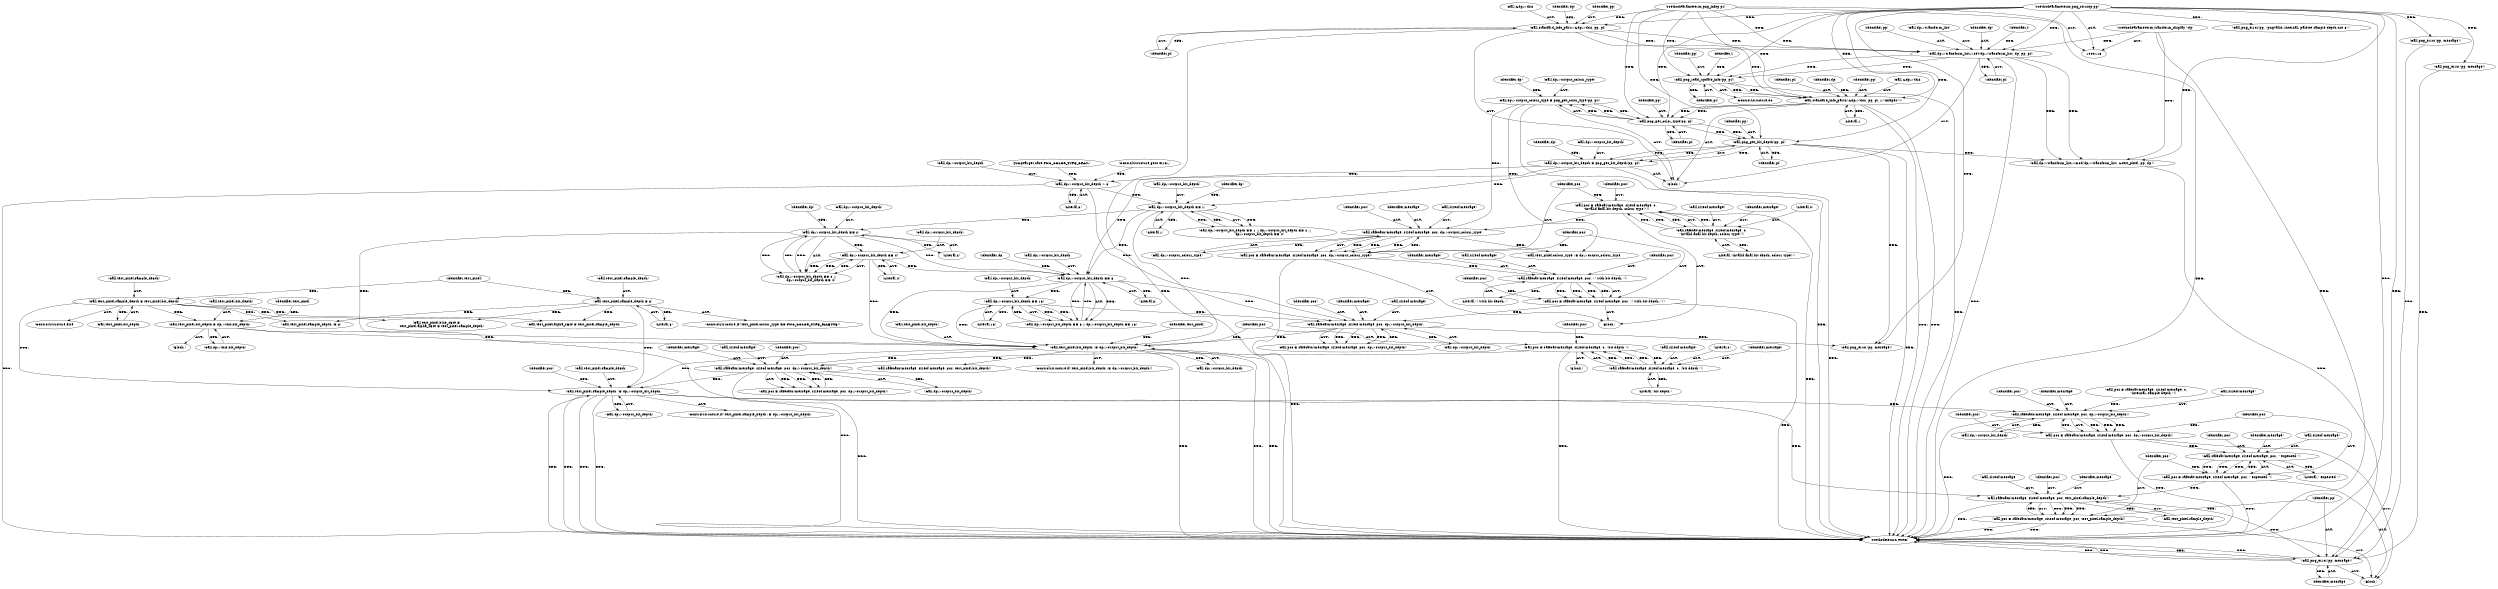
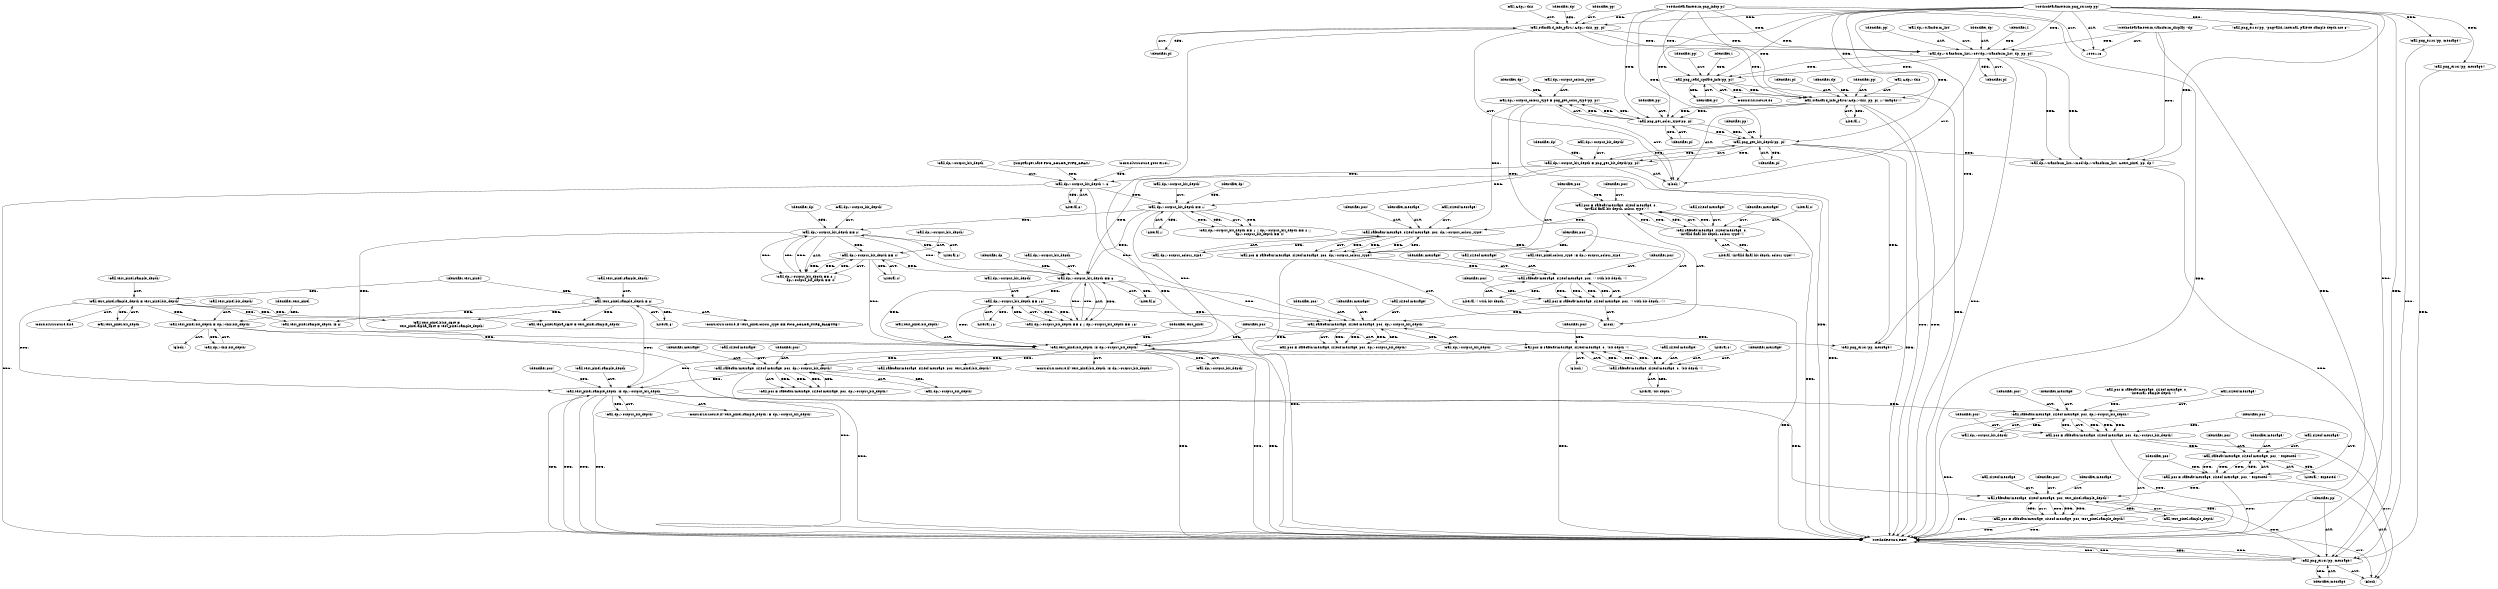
  digraph {
    n1 [label="(Call,test_pixel.sample_depth != dp->output_bit_depth)"]
    n2 [label="(Call,safecatn(message, sizeof message, pos, dp->output_bit_depth))"]
    n3 [label="(Call,safecatn(message, sizeof message, pos, test_pixel.sample_depth))"]
    n4 [label="(Call,dp->output_bit_depth)"]
-   n5 [label="(MethodReturn,TYPE)"]
+   n5 [label="(MethodReturn,RET)"]
    n6 [label="(ControlStructure,if (test_pixel.sample_depth != dp->output_bit_depth))"]
    n7 [label="(Call,pos = safecatn(message, sizeof message, pos, dp->output_bit_depth))"]
    n8 [label="(Call,dp->output_bit_depth)"]
    n9 [label="(Call,png_error(pp, message))"]
    n10 [label="(Call,pos = safecatn(message, sizeof message, pos, test_pixel.sample_depth))"]
    n11 [label="(Call,test_pixel.sample_depth)"]
    n12 [label="(Call,test_pixel.sample_depth = test_pixel.bit_depth)"]
    n13 [label="(ControlStructure,else)"]
    n14 [label="(Call,test_pixel.alpha_sBIT = test_pixel.sample_depth)"]
    n15 [label="(Call,test_pixel.bit_depth)"]
    n16 [label="(Call,test_pixel.blue_sBIT =\n          test_pixel.alpha_sBIT = test_pixel.sample_depth)"]
    n17 [label="(Call,test_pixel.sample_depth != 8)"]
    n18 [label="(Call,test_pixel.bit_depth = dp->this.bit_depth)"]
    n19 [label="(Call,test_pixel.bit_depth != dp->output_bit_depth)"]
    n20 [label="(Block,)"]
    n21 [label="(Call,dp->this.bit_depth)"]
    n22 [label="(Call,safecatn(message, sizeof message, pos, dp->output_bit_depth))"]
    n23 [label="(Call,dp->output_bit_depth)"]
    n24 [label="(Call,safecatn(message, sizeof message, pos, test_pixel.bit_depth))"]
    n25 [label="(ControlStructure,if (test_pixel.bit_depth != dp->output_bit_depth))"]
    n26 [label="(Call,test_pixel.sample_depth = 8)"]
    n27 [label="(Literal,8)"]
    n28 [label="(ControlStructure,if (test_pixel.colour_type == PNG_COLOR_TYPE_PALETTE))"]
    n29 [label="(Call,pos = safecatn(message, sizeof message, pos, dp->output_bit_depth))"]
    n30 [label="(Call,dp->output_bit_depth)"]
    n31 [label="(Call,dp->output_bit_depth == 16)"]
    n32 [label="(Call,safecatn(message, sizeof message, pos, dp->output_bit_depth))"]
    n33 [label="(Call,dp->output_bit_depth == 8 || dp->output_bit_depth == 16)"]
    n34 [label="(Literal,16)"]
    n35 [label="(Call,png_error(pp, message))"]
    n36 [label="(Call,dp->output_bit_depth)"]
    n37 [label="(Call,pos = safecatn(message, sizeof message, pos, dp->output_bit_depth))"]
    n38 [label="(Call,dp->output_bit_depth == 8)"]
    n39 [label="(Literal,8)"]
    n40 [label="(Call,dp->output_bit_depth = png_get_bit_depth(pp, pi))"]
    n41 [label="(Call,png_get_bit_depth(pp, pi))"]
    n42 [label="(Call,dp->output_bit_depth == 1)"]
    n43 [label="(Call,dp->output_bit_depth > 8)"]
    n44 [label="(Block,)"]
    n45 [label="(Identifier,pi)"]
    n46 [label="(Call,dp->transform_list->mod(dp->transform_list, &test_pixel, pp, dp))"]
    n47 [label="(Call,dp->output_bit_depth == 2)"]
    n48 [label="(Literal,1)"]
    n49 [label="(Call,dp->output_bit_depth == 1 || dp->output_bit_depth == 2 ||\n         dp->output_bit_depth == 4)"]
    n50 [label="(Literal,8)"]
    n51 [label="(Call,png_get_color_type(pp, pi))"]
    n52 [label="(Call,dp->output_colour_type = png_get_color_type(pp, pi))"]
    n53 [label="(Identifier,pi)"]
    n54 [label="(Call,safecatn(message, sizeof message, pos, dp->output_colour_type))"]
    n55 [label="(Call,test_pixel.colour_type != dp->output_colour_type)"]
    n56 [label="(Call,standard_info_part2(&dp->this, pp, pi, 1/*images*/))"]
    n57 [label="(Literal,1)"]
    n58 [label="(Call,standard_info_part1(&dp->this, pp, pi))"]
    n59 [label="(Call,dp->transform_list->set(dp->transform_list, dp, pp, pi))"]
    n60 [label="(Identifier,pi)"]
    n61 [label="(Call,png_read_update_info(pp, pi))"]
    n62 [label="(Identifier,pi)"]
    n63 [label="(MethodParameterIn,png_structp pp)"]
    n64 [label="(Call,png_error(pp, \"pngvalid: internal: palette sample depth not 8\"))"]
    n65 [label="(Call,png_error(pp, message))"]
    n66 [label="(Call,png_error(pp, message))"]
    1000116
    n68 [label="(ControlStructure,do)"]
    n69 [label="(Identifier,pi)"]
    n70 [label="(Block,)"]
    n71 [label="(Identifier,message)"]
    n72 [label="(MethodParameterIn,png_infop pi)"]
    n73 [label="(MethodParameterIn,transform_display *dp)"]
    n74 [label="(Call,dp->output_bit_depth == 4)"]
    n75 [label="(Literal,2)"]
    n76 [label="(Call,dp->output_bit_depth == 2 ||\n         dp->output_bit_depth == 4)"]
    n77 [label="(Literal,4)"]
    n78 [label="(Call,pos = safecat(message, sizeof message, pos, \") with bit depth: \"))"]
    n79 [label="(Call,safecat(message, sizeof message, pos, \") with bit depth: \"))"]
    n80 [label="(Block,)"]
    n81 [label="(Literal,\") with bit depth: \")"]
    n82 [label="(Call,pos = safecatn(message, sizeof message, pos, dp->output_colour_type))"]
    n83 [label="(Call,dp->output_colour_type)"]
    n84 [label="(Call,pos = safecat(message, sizeof message, 0,\n \"invalid final bit depth: colour type(\"))"]
    n85 [label="(Call,safecat(message, sizeof message, 0,\n \"invalid final bit depth: colour type(\"))"]
    n86 [label="(Literal,\"invalid final bit depth: colour type(\")"]
    n87 [label="(Call,pos = safecat(message, sizeof message, 0, \"bit depth \"))"]
    n88 [label="(Call,safecat(message, sizeof message, 0, \"bit depth \"))"]
    n89 [label="(Block,)"]
    n90 [label="(Literal,\"bit depth \")"]
    n91 [label="(Call,safecat(message, sizeof message, pos, \" expected \"))"]
    n92 [label="(Call,pos = safecat(message, sizeof message, pos, \" expected \"))"]
    n93 [label="(Literal,\" expected \")"]
    n94 [label="(Identifier,pp)"]
    n95 [label="(Identifier,pos)"]
    n96 [label="(Identifier,pos)"]
    n97 [label="(Identifier,pos)"]
    n98 [label="(Identifier,dp)"]
    n99 [label="(Identifier,pos)"]
    n100 [label="(Identifier,message)"]
    n101 [label="(Identifier,pos)"]
    n102 [label="(Call,sizeof message)"]
    n103 [label="(JumpTarget,case PNG_COLOR_TYPE_GRAY:)"]
    n104 [label="(Call,dp->transform_list)"]
    n105 [label="(Identifier,message)"]
    n106 [label="(Identifier,pp)"]
    n107 [label="(Call,pos = safecat(message, sizeof message, 0,\n             \"internal: sample depth \"))"]
    n108 [label="(Identifier,pos)"]
    n109 [label="(Call,test_pixel.sample_depth)"]
    n110 [label="(Identifier,dp)"]
    n111 [label="(Identifier,pp)"]
    n112 [label="(Identifier,message)"]
    n113 [label="(Identifier,pp)"]
    n114 [label="(Call,dp->output_bit_depth)"]
    n115 [label="(Call,dp->output_bit_depth)"]
    n116 [label="(Identifier,dp)"]
    n117 [label="(Identifier,dp)"]
    n118 [label="(Identifier,pos)"]
    n119 [label="(Identifier,dp)"]
    n120 [label="(Call,sizeof message)"]
    n121 [label="(Identifier,i)"]
    n122 [label="(Identifier,pp)"]
    n123 [label="(Identifier,pos)"]
    n124 [label="(Call,sizeof message)"]
    n125 [label="(Call,sizeof message)"]
    n126 [label="(Call,sizeof message)"]
    n127 [label="(Identifier,pos)"]
    n128 [label="(Call,test_pixel.bit_depth)"]
    n129 [label="(Identifier,message)"]
    n130 [label="(Call,&dp->this)"]
    n131 [label="(Call,test_pixel.sample_depth)"]
    n132 [label="(Literal,0)"]
    n133 [label="(Identifier,test_pixel)"]
    n134 [label="(Call,dp->output_bit_depth)"]
    n135 [label="(Identifier,pos)"]
    n136 [label="(Identifier,dp)"]
    n137 [label="(Call,dp->output_colour_type)"]
    n138 [label="(Identifier,message)"]
    n139 [label="(Identifier,message)"]
    n140 [label="(ControlStructure,goto error;)"]
    n141 [label="(Call,dp->output_bit_depth)"]
    n142 [label="(Identifier,pos)"]
    n143 [label="(Call,dp->output_bit_depth)"]
    n144 [label="(Identifier,pp)"]
    n145 [label="(Identifier,pos)"]
    n146 [label="(Identifier,dp)"]
    n147 [label="(Identifier,pos)"]
    n148 [label="(Identifier,pp)"]
    n149 [label="(Identifier,message)"]
    n150 [label="(Identifier,pi)"]
    n151 [label="(Identifier,message)"]
    n152 [label="(Identifier,test_pixel)"]
    n153 [label="(Call,&dp->this)"]
    n154 [label="(Call,sizeof message)"]
    n155 [label="(Call,sizeof message)"]
    n156 [label="(Call,test_pixel.sample_depth)"]
    n157 [label="(Identifier,pos)"]
    n158 [label="(Identifier,i)"]
    n159 [label="(Call,sizeof message)"]
    n160 [label="(Call,dp->output_bit_depth)"]
    n161 [label="(Identifier,test_pixel)"]
    n162 [label="(Call,test_pixel.bit_depth)"]
    n163 [label="(Identifier,dp)"]
    n164 [label="(Identifier,message)"]
    n165 [label="(Identifier,pos)"]
    n166 [label="(Identifier,pos)"]
    n167 [label="(Literal,0)"]
    n168 [label="(Call,sizeof message)"]
    n169 [label="(Identifier,pos)"]
    n170 [label="(Call,dp->output_bit_depth)"]
    n1 -> n2 [label="DDG: "]
    n1 -> n3 [label="DDG: "]
    n1 -> n4 [label="CFG: "]
    n1 -> n5 [label="DDG: "]
    n1 -> n5 [label="DDG: "]
    n1 -> n5 [label="DDG: "]
    n1 -> n6 [label="AST: "]
    n2 -> n5 [label="DDG: "]
    n2 -> n7 [label="AST: "]
    n2 -> n7 [label="DDG: "]
    n2 -> n7 [label="DDG: "]
    n2 -> n7 [label="DDG: "]
    n2 -> n8 [label="CFG: "]
    n3 -> n5 [label="DDG: "]
    n3 -> n9 [label="DDG: "]
    n3 -> n10 [label="AST: "]
    n3 -> n10 [label="DDG: "]
    n3 -> n10 [label="DDG: "]
    n3 -> n10 [label="DDG: "]
    n3 -> n11 [label="CFG: "]
    n4 -> n1 [label="AST: "]
    n5 -> n1 [label="CFG: "]
    n5 -> n9 [label="CFG: "]
    n7 -> n2 [label="CFG: "]
    n7 -> n5 [label="DDG: "]
    n7 -> n70 [label="AST: "]
    n7 -> n91 [label="DDG: "]
    n8 -> n2 [label="AST: "]
    n9 -> n5 [label="DDG: "]
    n9 -> n5 [label="DDG: "]
    n9 -> n5 [label="DDG: "]
    n9 -> n70 [label="AST: "]
    n9 -> n71 [label="CFG: "]
    n10 -> n3 [label="CFG: "]
    n10 -> n5 [label="DDG: "]
    n10 -> n5 [label="DDG: "]
    n10 -> n70 [label="AST: "]
    n11 -> n3 [label="AST: "]
    n12 -> n1 [label="DDG: "]
    n12 -> n13 [label="AST: "]
    n12 -> n14 [label="DDG: "]
    n12 -> n15 [label="CFG: "]
    n12 -> n16 [label="DDG: "]
    n12 -> n17 [label="DDG: "]
    n12 -> n18 [label="DDG: "]
    n15 -> n12 [label="AST: "]
    n18 -> n5 [label="DDG: "]
    n18 -> n19 [label="DDG: "]
    n18 -> n20 [label="AST: "]
    n18 -> n21 [label="CFG: "]
    n19 -> n1 [label="DDG: "]
    n19 -> n5 [label="DDG: "]
    n19 -> n5 [label="DDG: "]
    n19 -> n5 [label="DDG: "]
    n19 -> n22 [label="DDG: "]
    n19 -> n23 [label="CFG: "]
    n19 -> n24 [label="DDG: "]
    n19 -> n25 [label="AST: "]
    n21 -> n18 [label="AST: "]
    n22 -> n1 [label="DDG: "]
    n22 -> n5 [label="DDG: "]
    n22 -> n29 [label="AST: "]
    n22 -> n29 [label="DDG: "]
    n22 -> n29 [label="DDG: "]
    n22 -> n29 [label="DDG: "]
    n22 -> n30 [label="CFG: "]
    n23 -> n19 [label="AST: "]
    n26 -> n1 [label="DDG: "]
    n26 -> n14 [label="DDG: "]
    n26 -> n16 [label="DDG: "]
    n26 -> n17 [label="DDG: "]
    n26 -> n27 [label="CFG: "]
    n26 -> n28 [label="AST: "]
    n27 -> n26 [label="AST: "]
    n29 -> n22 [label="CFG: "]
    n30 -> n22 [label="AST: "]
    n31 -> n19 [label="DDG: "]
    n31 -> n32 [label="DDG: "]
    n31 -> n33 [label="AST: "]
    n31 -> n33 [label="DDG: "]
    n31 -> n33 [label="DDG: "]
    n31 -> n34 [label="CFG: "]
    n32 -> n19 [label="DDG: "]
    n32 -> n35 [label="DDG: "]
    n32 -> n36 [label="CFG: "]
    n32 -> n37 [label="AST: "]
    n32 -> n37 [label="DDG: "]
    n32 -> n37 [label="DDG: "]
    n32 -> n37 [label="DDG: "]
    n33 -> n31 [label="CFG: "]
    n33 -> n38 [label="CFG: "]
    n34 -> n31 [label="AST: "]
    n36 -> n32 [label="AST: "]
    n37 -> n32 [label="CFG: "]
    n38 -> n19 [label="DDG: "]
    n38 -> n31 [label="DDG: "]
    n38 -> n32 [label="DDG: "]
    n38 -> n33 [label="AST: "]
    n38 -> n33 [label="DDG: "]
    n38 -> n33 [label="DDG: "]
    n38 -> n39 [label="CFG: "]
    n39 -> n38 [label="AST: "]
    n40 -> n5 [label="DDG: "]
    n40 -> n38 [label="DDG: "]
    n40 -> n41 [label="CFG: "]
    n40 -> n42 [label="DDG: "]
    n40 -> n43 [label="DDG: "]
    n40 -> n44 [label="AST: "]
    n41 -> n5 [label="DDG: "]
    n41 -> n35 [label="DDG: "]
    n41 -> n40 [label="AST: "]
    n41 -> n40 [label="DDG: "]
    n41 -> n40 [label="DDG: "]
    n41 -> n45 [label="CFG: "]
    n41 -> n46 [label="DDG: "]
    n42 -> n19 [label="DDG: "]
    n42 -> n38 [label="DDG: "]
    n42 -> n47 [label="DDG: "]
    n42 -> n48 [label="CFG: "]
    n42 -> n49 [label="AST: "]
    n42 -> n49 [label="DDG: "]
    n42 -> n49 [label="DDG: "]
    n43 -> n5 [label="DDG: "]
    n43 -> n32 [label="DDG: "]
    n43 -> n42 [label="DDG: "]
    n43 -> n50 [label="CFG: "]
    n45 -> n41 [label="AST: "]
    n46 -> n9 [label="DDG: "]
    n47 -> n19 [label="DDG: "]
    n47 -> n38 [label="DDG: "]
    n47 -> n74 [label="DDG: "]
    n47 -> n75 [label="CFG: "]
    n47 -> n76 [label="AST: "]
    n47 -> n76 [label="DDG: "]
    n47 -> n76 [label="DDG: "]
    n48 -> n42 [label="AST: "]
    n49 -> n42 [label="CFG: "]
    n50 -> n43 [label="AST: "]
    n51 -> n41 [label="DDG: "]
    n51 -> n41 [label="DDG: "]
    n51 -> n52 [label="AST: "]
    n51 -> n52 [label="DDG: "]
    n51 -> n52 [label="DDG: "]
    n51 -> n53 [label="CFG: "]
    n52 -> n5 [label="DDG: "]
    n52 -> n44 [label="AST: "]
    n52 -> n51 [label="CFG: "]
    n52 -> n54 [label="DDG: "]
    n52 -> n55 [label="DDG: "]
    n53 -> n51 [label="AST: "]
    n54 -> n55 [label="DDG: "]
    n54 -> n82 [label="AST: "]
    n54 -> n82 [label="DDG: "]
    n54 -> n82 [label="DDG: "]
    n54 -> n82 [label="DDG: "]
    n54 -> n83 [label="CFG: "]
    n56 -> n5 [label="DDG: "]
    n56 -> n5 [label="DDG: "]
    n56 -> n44 [label="AST: "]
    n56 -> n51 [label="DDG: "]
    n56 -> n51 [label="DDG: "]
    n56 -> n57 [label="CFG: "]
    n57 -> n56 [label="AST: "]
    n58 -> n5 [label="DDG: "]
    n58 -> n44 [label="AST: "]
    n58 -> n56 [label="DDG: "]
    n58 -> n59 [label="DDG: "]
    n58 -> n59 [label="DDG: "]
    n58 -> n60 [label="CFG: "]
    n59 -> n5 [label="DDG: "]
    n59 -> n44 [label="AST: "]
    n59 -> n46 [label="DDG: "]
    n59 -> n46 [label="DDG: "]
    n59 -> n61 [label="DDG: "]
    n59 -> n61 [label="DDG: "]
    n59 -> n62 [label="CFG: "]
    n60 -> n58 [label="AST: "]
    n61 -> n5 [label="DDG: "]
    n61 -> n56 [label="DDG: "]
    n61 -> n56 [label="DDG: "]
    n61 -> n68 [label="AST: "]
    n61 -> n69 [label="CFG: "]
    n62 -> n59 [label="AST: "]
    n63 -> n5 [label="DDG: "]
    n63 -> n9 [label="DDG: "]
    n63 -> n35 [label="DDG: "]
    n63 -> n41 [label="DDG: "]
    n63 -> n46 [label="DDG: "]
    n63 -> n51 [label="DDG: "]
    n63 -> n56 [label="DDG: "]
    n63 -> n58 [label="DDG: "]
    n63 -> n59 [label="DDG: "]
    n63 -> n61 [label="DDG: "]
    n63 -> n64 [label="DDG: "]
    n63 -> n65 [label="DDG: "]
    n63 -> n66 [label="DDG: "]
    n63 -> 1000116 [label="AST: "]
    n65 -> n9 [label="DDG: "]
    n66 -> n9 [label="DDG: "]
    n69 -> n61 [label="AST: "]
    n71 -> n9 [label="AST: "]
    n72 -> n5 [label="DDG: "]
    n72 -> n41 [label="DDG: "]
    n72 -> n51 [label="DDG: "]
    n72 -> n56 [label="DDG: "]
    n72 -> n58 [label="DDG: "]
    n72 -> n59 [label="DDG: "]
    n72 -> n61 [label="DDG: "]
    n72 -> 1000116 [label="AST: "]
    n73 -> n5 [label="DDG: "]
    n73 -> n46 [label="DDG: "]
    n73 -> n59 [label="DDG: "]
    n73 -> 1000116 [label="AST: "]
    n74 -> n19 [label="DDG: "]
    n74 -> n38 [label="DDG: "]
    n74 -> n76 [label="AST: "]
    n74 -> n76 [label="DDG: "]
    n74 -> n76 [label="DDG: "]
    n74 -> n77 [label="CFG: "]
    n75 -> n47 [label="AST: "]
    n76 -> n47 [label="CFG: "]
    n76 -> n74 [label="CFG: "]
    n77 -> n74 [label="AST: "]
    n78 -> n5 [label="DDG: "]
    n78 -> n32 [label="DDG: "]
    n78 -> n79 [label="CFG: "]
    n78 -> n80 [label="AST: "]
    n79 -> n78 [label="AST: "]
    n79 -> n78 [label="DDG: "]
    n79 -> n78 [label="DDG: "]
    n79 -> n78 [label="DDG: "]
    n79 -> n81 [label="CFG: "]
    n81 -> n79 [label="AST: "]
    n82 -> n5 [label="DDG: "]
    n82 -> n54 [label="CFG: "]
    n82 -> n79 [label="DDG: "]
    n82 -> n80 [label="AST: "]
    n83 -> n54 [label="AST: "]
    n84 -> n5 [label="DDG: "]
    n84 -> n54 [label="DDG: "]
    n84 -> n80 [label="AST: "]
    n84 -> n85 [label="CFG: "]
    n85 -> n84 [label="AST: "]
    n85 -> n84 [label="DDG: "]
    n85 -> n84 [label="DDG: "]
    n85 -> n84 [label="DDG: "]
    n85 -> n86 [label="CFG: "]
    n86 -> n85 [label="AST: "]
    n87 -> n5 [label="DDG: "]
    n87 -> n22 [label="DDG: "]
    n87 -> n88 [label="CFG: "]
    n87 -> n89 [label="AST: "]
    n88 -> n87 [label="AST: "]
    n88 -> n87 [label="DDG: "]
    n88 -> n87 [label="DDG: "]
    n88 -> n87 [label="DDG: "]
    n88 -> n90 [label="CFG: "]
    n90 -> n88 [label="AST: "]
    n91 -> n92 [label="AST: "]
    n91 -> n92 [label="DDG: "]
    n91 -> n92 [label="DDG: "]
    n91 -> n92 [label="DDG: "]
    n91 -> n93 [label="CFG: "]
    n92 -> n3 [label="DDG: "]
    n92 -> n5 [label="DDG: "]
    n92 -> n70 [label="AST: "]
    n92 -> n91 [label="CFG: "]
    n93 -> n91 [label="AST: "]
    n94 -> n59 [label="AST: "]
    n95 -> n84 [label="AST: "]
    n96 -> n22 [label="AST: "]
    n97 -> n78 [label="CFG: "]
    n98 -> n47 [label="CFG: "]
    n99 -> n7 [label="CFG: "]
    n99 -> n92 [label="AST: "]
    n100 -> n2 [label="AST: "]
    n101 -> n32 [label="AST: "]
    n102 -> n3 [label="AST: "]
    n103 -> n43 [label="CFG: "]
    n104 -> n59 [label="AST: "]
    n105 -> n22 [label="AST: "]
    n106 -> n9 [label="AST: "]
    n106 -> n10 [label="CFG: "]
    n107 -> n2 [label="DDG: "]
    n108 -> n91 [label="AST: "]
    n109 -> n26 [label="AST: "]
    n110 -> n59 [label="AST: "]
    n111 -> n41 [label="AST: "]
    n112 -> n79 [label="AST: "]
    n113 -> n51 [label="AST: "]
    n114 -> n40 [label="AST: "]
    n115 -> n42 [label="AST: "]
    n116 -> n42 [label="CFG: "]
    n117 -> n56 [label="CFG: "]
    n118 -> n3 [label="AST: "]
    n119 -> n38 [label="CFG: "]
    n120 -> n22 [label="AST: "]
    n121 -> n59 [label="CFG: "]
    n122 -> n56 [label="AST: "]
    n123 -> n87 [label="CFG: "]
    n124 -> n2 [label="AST: "]
    n125 -> n85 [label="AST: "]
    n126 -> n88 [label="AST: "]
    n127 -> n10 [label="AST: "]
    n127 -> n92 [label="CFG: "]
    n128 -> n18 [label="AST: "]
    n129 -> n85 [label="AST: "]
    n130 -> n56 [label="AST: "]
    n131 -> n12 [label="AST: "]
    n132 -> n88 [label="AST: "]
    n133 -> n19 [label="CFG: "]
    n134 -> n31 [label="AST: "]
    n135 -> n1 [label="CFG: "]
    n136 -> n52 [label="CFG: "]
    n137 -> n52 [label="AST: "]
    n138 -> n88 [label="AST: "]
    n139 -> n32 [label="AST: "]
    n140 -> n43 [label="CFG: "]
    n141 -> n38 [label="AST: "]
    n142 -> n82 [label="AST: "]
    n142 -> n84 [label="CFG: "]
    n143 -> n47 [label="AST: "]
    n144 -> n58 [label="AST: "]
    n145 -> n78 [label="AST: "]
    n145 -> n82 [label="CFG: "]
    n146 -> n40 [label="CFG: "]
    n147 -> n19 [label="CFG: "]
    n147 -> n87 [label="AST: "]
    n148 -> n61 [label="AST: "]
    n149 -> n91 [label="AST: "]
    n150 -> n56 [label="AST: "]
    n151 -> n3 [label="AST: "]
    n152 -> n18 [label="CFG: "]
    n153 -> n58 [label="AST: "]
    n154 -> n91 [label="AST: "]
    n155 -> n32 [label="AST: "]
    n156 -> n1 [label="AST: "]
    n157 -> n54 [label="AST: "]
    n158 -> n61 [label="CFG: "]
    n159 -> n79 [label="AST: "]
    n160 -> n43 [label="AST: "]
    n161 -> n12 [label="CFG: "]
    n161 -> n26 [label="CFG: "]
    n162 -> n19 [label="AST: "]
    n163 -> n58 [label="CFG: "]
    n164 -> n54 [label="AST: "]
    n165 -> n79 [label="AST: "]
    n166 -> n2 [label="AST: "]
    n167 -> n85 [label="AST: "]
    n168 -> n54 [label="AST: "]
    n169 -> n7 [label="AST: "]
    n170 -> n74 [label="AST: "]
  }
